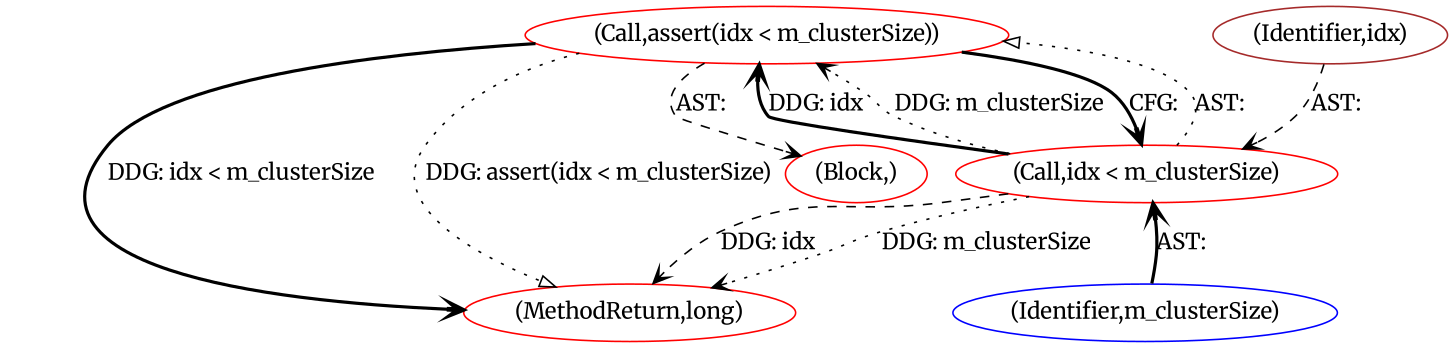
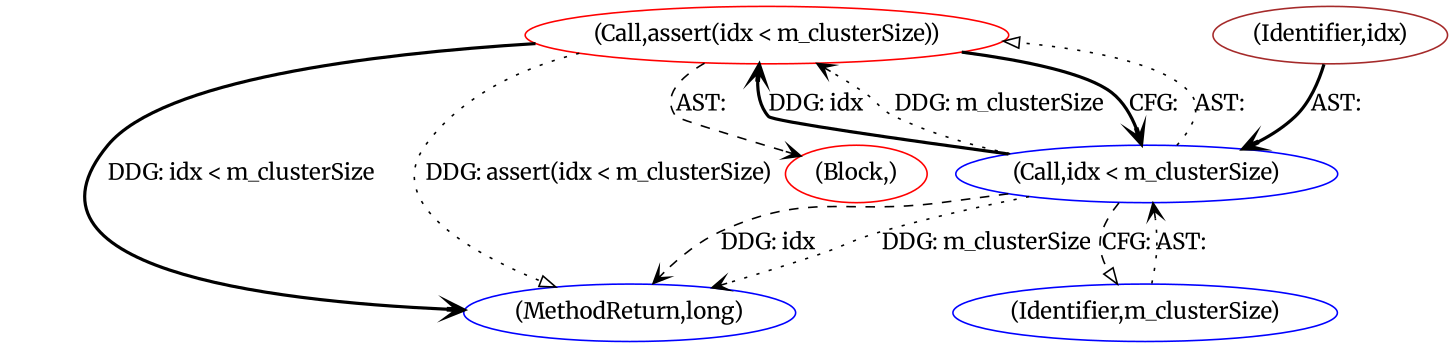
  digraph {
    fontname=Merriweather
    node [color=red fontname=Merriweather]
    edge [arrowhead=vee fontname=Merriweather style=dotted]
    n1 [label="(Call,assert(idx < m_clusterSize))"]
-   n2 [label="(Call,idx < m_clusterSize)"]
+   n2 [color=blue label="(Call,idx < m_clusterSize)"]
    n3 [label="(Block,)"]
-   n4 [label="(MethodReturn,long)"]
+   n4 [color=blue label="(MethodReturn,long)"]
    n5 [color=blue label="(Identifier,m_clusterSize)"]
    n6 [color=brown label="(Identifier,idx)"]
    n1 -> n2 [label="CFG: " style=bold]
    n1 -> n3 [label="AST: " style=dashed]
    n1 -> n4 [label="DDG: idx < m_clusterSize" style=bold]
    n1 -> n4 [arrowhead=onormal label="DDG: assert(idx < m_clusterSize)"]
    n2 -> n1 [arrowhead=onormal label="AST: "]
    n2 -> n1 [label="DDG: idx" style=bold]
    n2 -> n1 [label="DDG: m_clusterSize"]
    n2 -> n4 [label="DDG: idx" style=dashed]
    n2 -> n4 [label="DDG: m_clusterSize"]
-   n5 -> n2 [label="AST: " style=bold]
-   n6 -> n2 [label="AST: " style=dashed]
+   n2 -> n5 [arrowhead=onormal label="CFG: " style=dashed]
+   n5 -> n2 [label="AST: "]
+   n6 -> n2 [label="AST: " style=bold]
  }
